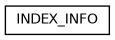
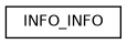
  digraph {
    rankdir=LR
-   n1 [color=black fillcolor=white fontname=Helvetica fontsize=10 height=0.2 label=INDEX_INFO shape=record style=filled width=0.4]
+   n1 [color=black fillcolor=white fontname=Helvetica fontsize=10 height=0.2 label=INFO_INFO shape=record style=filled width=0.4]
  }
